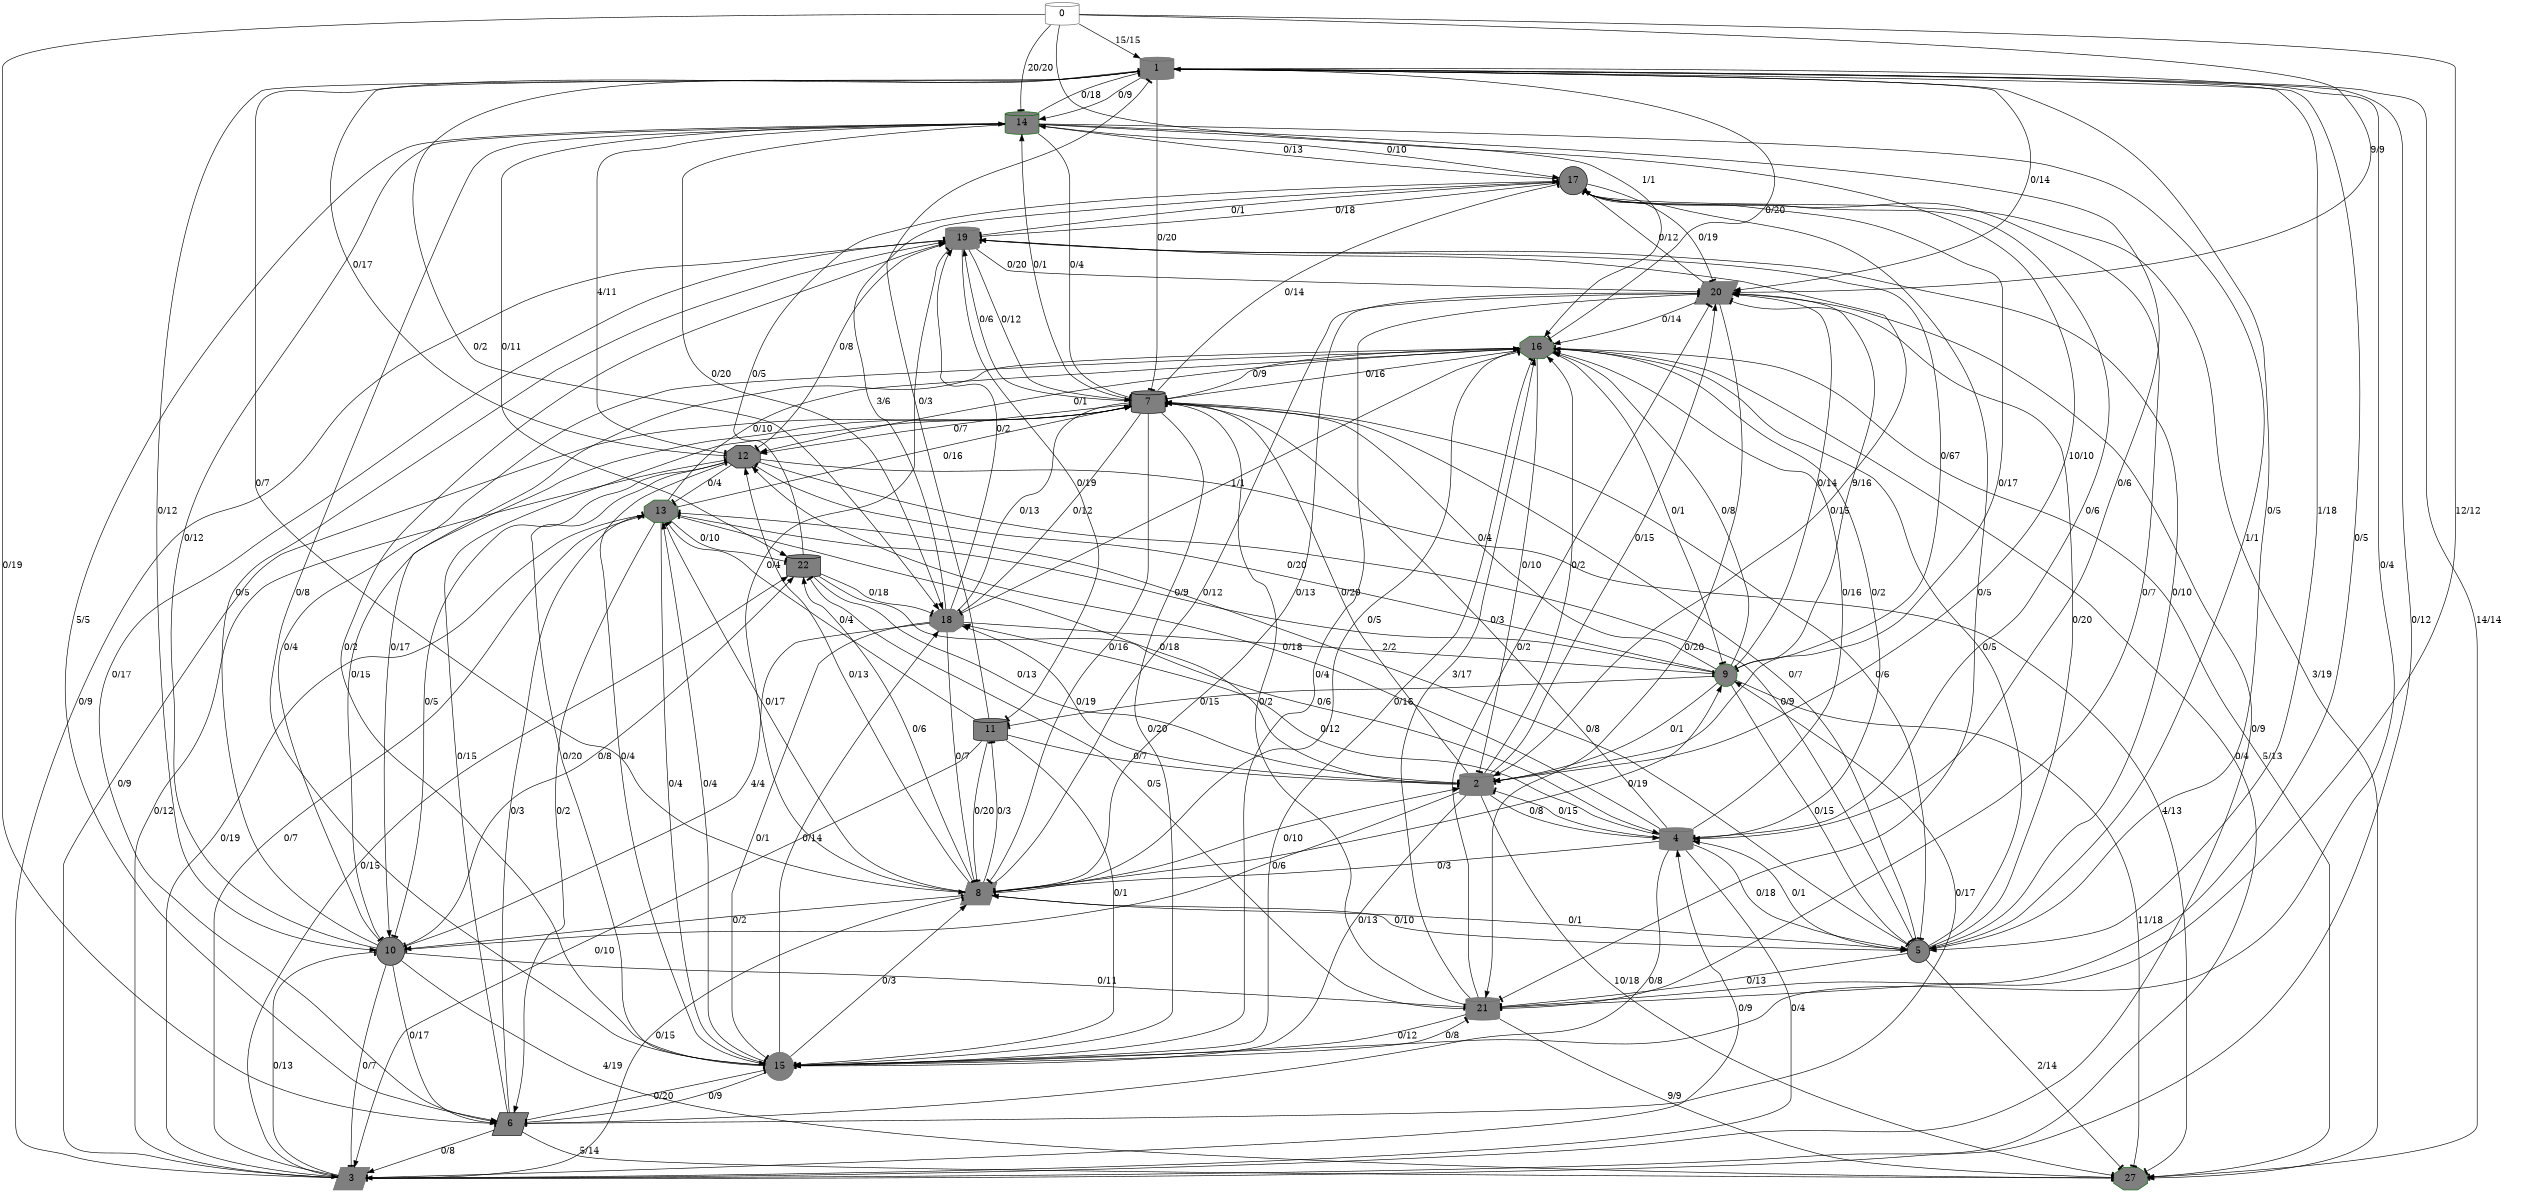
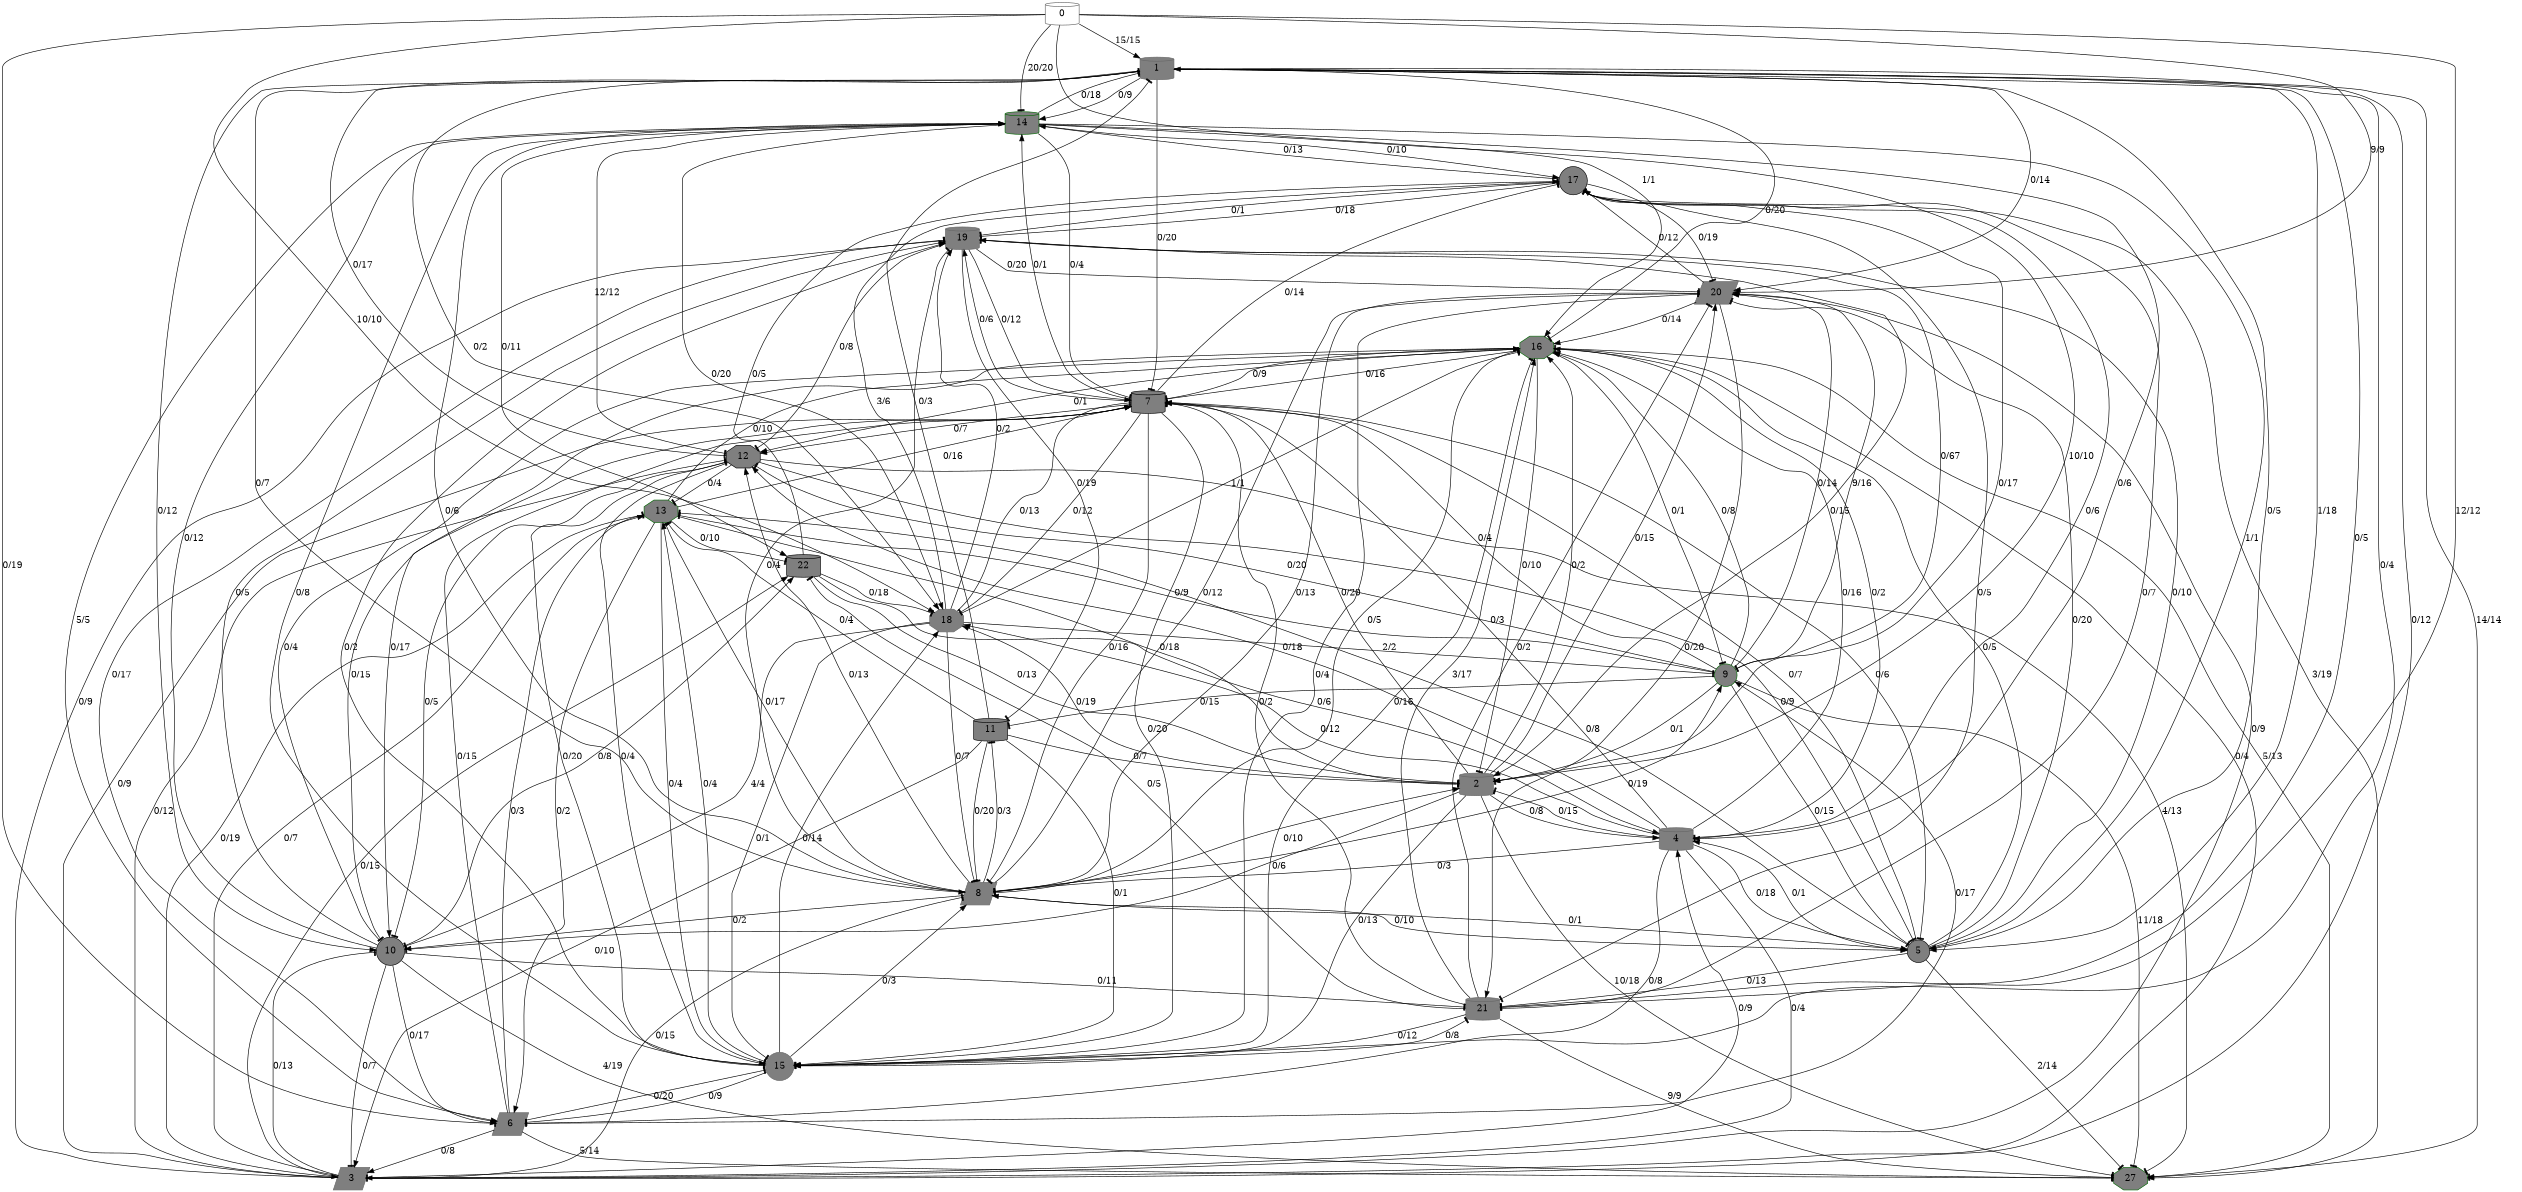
  digraph {
    node [color=gray40 fillcolor=grey50 shape=cylinder style=filled]
    edge [arrowhead=tee]
    0 [fillcolor=grey100]
    1
    14 [color=darkgreen]
    16 [color=darkgreen shape=octagon]
    18 [shape=octagon]
    20 [shape=parallelogram]
    21
-   6 [color=black shape=parallelogram]
+   6 [shape=parallelogram]
    3 [shape=parallelogram]
    5 [color=black shape=circle]
    7 [color=black]
    8 [shape=parallelogram]
    10 [color=black shape=circle]
    15 [shape=circle]
    n15 [color=darkgreen label=27 shape=octagon]
    2
    4
    12 [color=black shape=octagon]
    22 [color=black]
    17 [color=black shape=circle]
    9 [color=darkgreen shape=circle]
    19
    13 [color=darkgreen shape=octagon]
    11 [color=black]
    0 -> 1 [arrowhead=normal label="15/15"]
    0 -> 14 [label="20/20"]
    0 -> 16 [arrowhead=normal label="1/1"]
+   0 -> 18 [arrowhead=normal label="10/10"]
    0 -> 20 [arrowhead=normal label="9/9"]
    0 -> 21 [label="12/12"]
    0 -> 6 [label="0/19"]
    1 -> 14 [arrowhead=normal label="0/9"]
    1 -> 16 [label="0/20"]
    1 -> 18 [arrowhead=normal label="0/2"]
    1 -> 20 [arrowhead=normal label="0/14"]
    1 -> 21 [label="0/5"]
    1 -> 3 [label="0/12"]
    1 -> 5 [arrowhead=normal label="1/18"]
    1 -> 7 [label="0/20"]
    1 -> 8 [arrowhead=normal label="0/7"]
    1 -> 10 [arrowhead=normal label="0/12"]
    1 -> 15 [arrowhead=normal label="0/4"]
    1 -> n15 [label="14/14"]
    14 -> 1 [label="0/18"]
    14 -> 18 [arrowhead=normal label="0/20"]
    14 -> 6 [arrowhead=normal label="5/5"]
    14 -> 5 [arrowhead=normal label="1/1"]
    14 -> 7 [label="0/4"]
    14 -> 15 [label="0/8"]
    14 -> 2 [arrowhead=normal label="10/10"]
    14 -> 4 [arrowhead=normal label="0/6"]
-   14 -> 12 [label="4/11"]
+   14 -> 12 [label="12/12"]
    14 -> 22 [arrowhead=normal label="0/11"]
    14 -> 17 [arrowhead=normal label="0/10"]
    16 -> 7 [label="0/9"]
    16 -> 10 [arrowhead=normal label="0/17"]
    16 -> n15 [arrowhead=normal label="5/13"]
    16 -> 2 [label="0/10"]
    16 -> 4 [label="0/2"]
    16 -> 12 [arrowhead=normal label="0/1"]
    16 -> 9 [label="0/1"]
    18 -> 16 [label="1/1"]
    18 -> 7 [label="0/13"]
    18 -> 8 [label="0/7"]
    18 -> 10 [label="4/4"]
    18 -> 15 [label="0/1"]
    18 -> 17 [label="3/6"]
    18 -> 9 [label="2/2"]
    18 -> 19 [arrowhead=normal label="0/2"]
    20 -> 16 [arrowhead=normal label="0/14"]
    20 -> 21 [arrowhead=normal label="0/20"]
    20 -> 8 [label="0/13"]
    20 -> 15 [label="0/4"]
    20 -> 17 [arrowhead=normal label="0/12"]
    20 -> 9 [label="9/16"]
    21 -> 16 [arrowhead=normal label="3/17"]
    21 -> 20 [label="0/2"]
    21 -> 7 [label="0/2"]
    21 -> 15 [arrowhead=normal label="0/12"]
    21 -> n15 [label="9/9"]
    21 -> 22 [label="0/5"]
    21 -> 17 [label="0/7"]
    6 -> 3 [arrowhead=normal label="0/8"]
    6 -> 7 [arrowhead=normal label="0/15"]
    6 -> 15 [label="0/20"]
    6 -> n15 [label="5/14"]
    6 -> 9 [arrowhead=normal label="0/17"]
    6 -> 19 [label="0/17"]
    6 -> 13 [label="0/3"]
    3 -> 16 [label="0/4"]
    3 -> 20 [arrowhead=normal label="0/9"]
    3 -> 7 [arrowhead=normal label="0/9"]
    3 -> 8 [label="0/15"]
    3 -> 10 [label="0/13"]
    3 -> 4 [arrowhead=normal label="0/9"]
    3 -> 12 [label="0/12"]
    3 -> 22 [arrowhead=normal label="0/15"]
    3 -> 19 [label="0/9"]
    3 -> 13 [arrowhead=normal label="0/7"]
    5 -> 1 [arrowhead=normal label="0/5"]
    5 -> 16 [arrowhead=normal label="0/5"]
    5 -> 20 [label="0/20"]
    5 -> 21 [label="0/13"]
    5 -> 7 [label="0/7"]
    5 -> 8 [arrowhead=normal label="0/1"]
    5 -> n15 [label="2/14"]
    5 -> 4 [arrowhead=normal label="0/1"]
    5 -> 19 [label="0/10"]
    5 -> 13 [label="0/8"]
    7 -> 14 [arrowhead=normal label="0/1"]
    7 -> 16 [label="0/16"]
    7 -> 18 [label="0/12"]
    7 -> 5 [label="0/6"]
    7 -> 8 [label="0/16"]
    7 -> 10 [label="0/15"]
    7 -> 15 [label="0/20"]
    7 -> 12 [arrowhead=normal label="0/7"]
    7 -> 17 [label="0/14"]
    7 -> 19 [arrowhead=normal label="0/6"]
-   8 -> 22 [arrowhead=normal label="0/6"]
+   8 -> 14 [arrowhead=normal label="0/6"]
    8 -> 16 [label="0/5"]
    8 -> 20 [label="0/12"]
    8 -> 5 [arrowhead=normal label="0/10"]
    8 -> 10 [arrowhead=normal label="0/2"]
    8 -> 2 [arrowhead=normal label="0/10"]
    8 -> 12 [arrowhead=normal label="0/13"]
    8 -> 9 [arrowhead=normal label="0/19"]
    8 -> 19 [label="0/4"]
    8 -> 13 [label="0/17"]
    8 -> 11 [label="0/3"]
    10 -> 14 [arrowhead=normal label="0/12"]
    10 -> 16 [arrowhead=normal label="0/4"]
    10 -> 21 [label="0/11"]
    10 -> 6 [arrowhead=normal label="0/17"]
    10 -> 3 [label="0/7"]
    10 -> n15 [label="4/19"]
    10 -> 22 [arrowhead=normal label="0/8"]
    10 -> 19 [arrowhead=normal label="0/5"]
    15 -> 16 [label="0/16"]
    15 -> 18 [arrowhead=normal label="0/14"]
    15 -> 21 [label="0/8"]
    15 -> 6 [label="0/9"]
    15 -> 8 [arrowhead=normal label="0/3"]
    15 -> 12 [label="0/20"]
    15 -> 19 [arrowhead=normal label="0/2"]
    15 -> 13 [arrowhead=normal label="0/4"]
    2 -> 16 [arrowhead=normal label="0/2"]
    2 -> 18 [arrowhead=normal label="0/19"]
    2 -> 20 [arrowhead=normal label="0/15"]
    2 -> 7 [arrowhead=normal label="0/20"]
    2 -> 10 [label="0/6"]
    2 -> 15 [arrowhead=normal label="0/13"]
    2 -> n15 [label="10/18"]
    2 -> 4 [arrowhead=normal label="0/8"]
    4 -> 16 [arrowhead=normal label="0/16"]
    4 -> 18 [arrowhead=normal label="0/12"]
    4 -> 6 [label="0/8"]
    4 -> 3 [arrowhead=normal label="0/4"]
    4 -> 5 [arrowhead=normal label="0/18"]
    4 -> 7 [arrowhead=normal label="0/3"]
    4 -> 8 [label="0/3"]
    4 -> 2 [label="0/15"]
    4 -> 12 [arrowhead=normal label="0/18"]
    4 -> 17 [label="0/6"]
    12 -> 1 [label="0/17"]
    12 -> 5 [label="0/9"]
    12 -> 10 [label="0/5"]
    12 -> 15 [arrowhead=normal label="0/4"]
    12 -> n15 [label="4/13"]
    12 -> 13 [label="0/4"]
    22 -> 18 [label="0/18"]
    22 -> 2 [label="0/13"]
    22 -> 4 [arrowhead=normal label="0/6"]
    22 -> 17 [arrowhead=normal label="0/5"]
    17 -> 14 [arrowhead=normal label="0/13"]
    17 -> 20 [label="0/19"]
    17 -> 21 [label="0/5"]
    17 -> n15 [arrowhead=normal label="3/19"]
    17 -> 2 [arrowhead=normal label="0/17"]
    17 -> 19 [label="0/1"]
    9 -> 16 [arrowhead=normal label="0/8"]
    9 -> 20 [arrowhead=normal label="0/14"]
    9 -> 5 [label="0/15"]
    9 -> 7 [label="0/4"]
    9 -> n15 [label="11/18"]
    9 -> 2 [label="0/1"]
    9 -> 12 [label="0/20"]
    9 -> 19 [arrowhead=normal label="0/67"]
    9 -> 13 [label="0/9"]
    9 -> 11 [label="0/15"]
    19 -> 20 [label="0/20"]
    19 -> 7 [arrowhead=normal label="0/12"]
    19 -> 2 [arrowhead=normal label="0/15"]
    19 -> 12 [label="0/8"]
    19 -> 17 [label="0/18"]
    19 -> 11 [label="0/19"]
    13 -> 16 [arrowhead=normal label="0/10"]
    13 -> 6 [arrowhead=normal label="0/2"]
    13 -> 3 [arrowhead=normal label="0/19"]
    13 -> 7 [arrowhead=normal label="0/16"]
    13 -> 15 [label="0/4"]
    13 -> 2 [label="0/18"]
    13 -> 22 [label="0/10"]
    11 -> 1 [label="0/3"]
    11 -> 3 [arrowhead=normal label="0/10"]
    11 -> 8 [label="0/20"]
    11 -> 15 [arrowhead=normal label="0/1"]
    11 -> 2 [label="0/7"]
    11 -> 13 [label="0/4"]
  }
